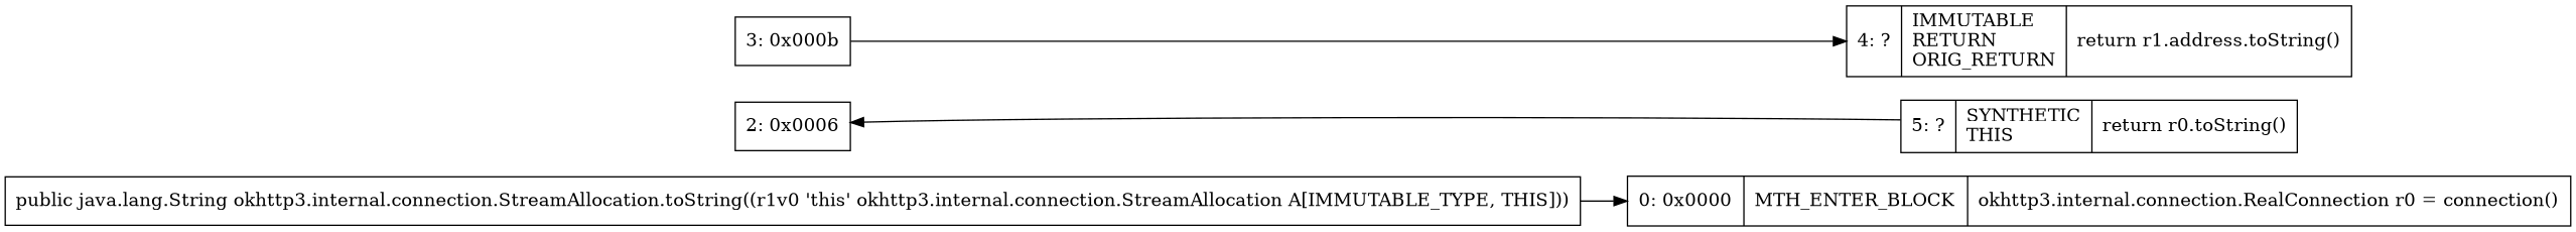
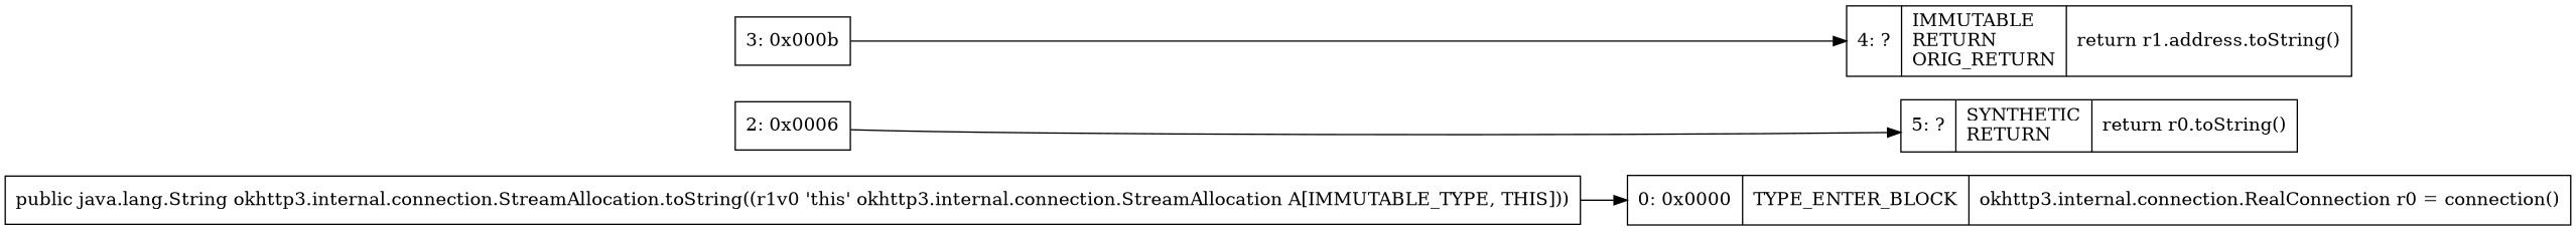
  digraph {
    rankdir=LR
    node [shape=record]
-   n1 [label="{0\:\ 0x0000|MTH_ENTER_BLOCK\l|okhttp3.internal.connection.RealConnection r0 = connection()\l}"]
+   n1 [label="{0\:\ 0x0000|TYPE_ENTER_BLOCK\l|okhttp3.internal.connection.RealConnection r0 = connection()\l}"]
    n2 [label="{2\:\ 0x0006}"]
-   n3 [label="{5\:\ ?|SYNTHETIC\lTHIS\l|return r0.toString()\l}"]
+   n3 [label="{5\:\ ?|SYNTHETIC\lRETURN\l|return r0.toString()\l}"]
    n4 [label="{3\:\ 0x000b}"]
    n5 [label="{4\:\ ?|IMMUTABLE\lRETURN\lORIG_RETURN\l|return r1.address.toString()\l}"]
    n6 [label="{public java.lang.String okhttp3.internal.connection.StreamAllocation.toString((r1v0 'this' okhttp3.internal.connection.StreamAllocation A[IMMUTABLE_TYPE, THIS])) }"]
-   n3 -> n2
+   n2 -> n3
    n4 -> n5
    n6 -> n1
  }
